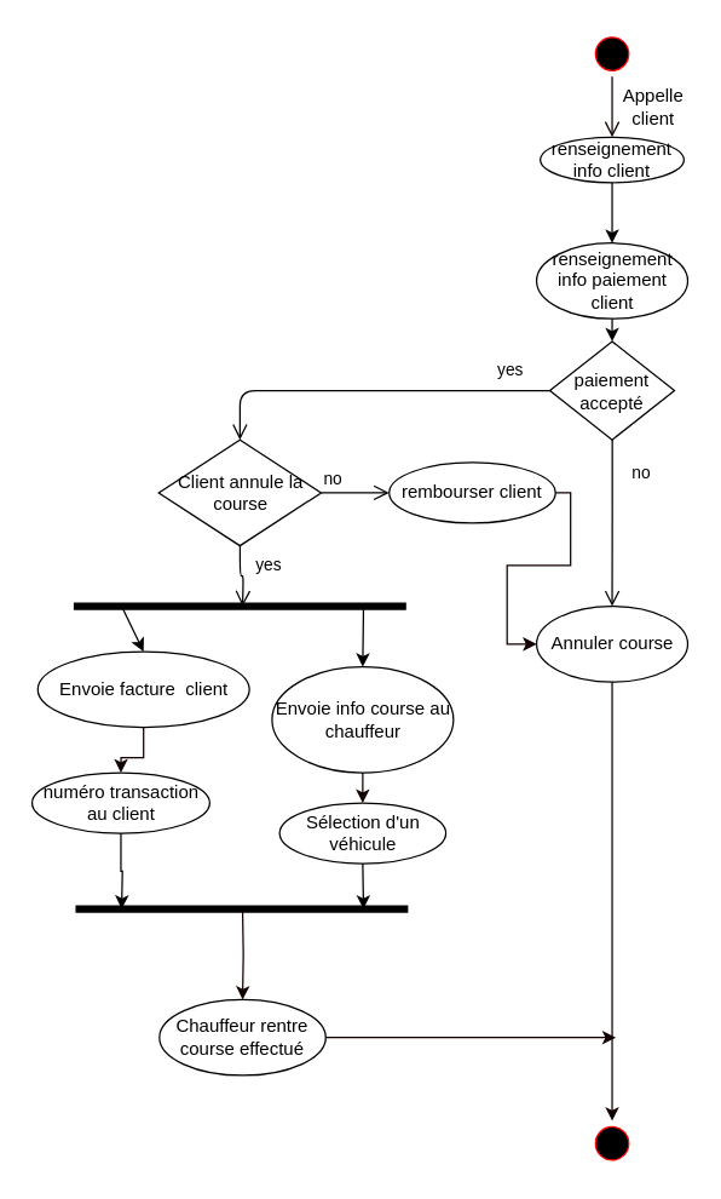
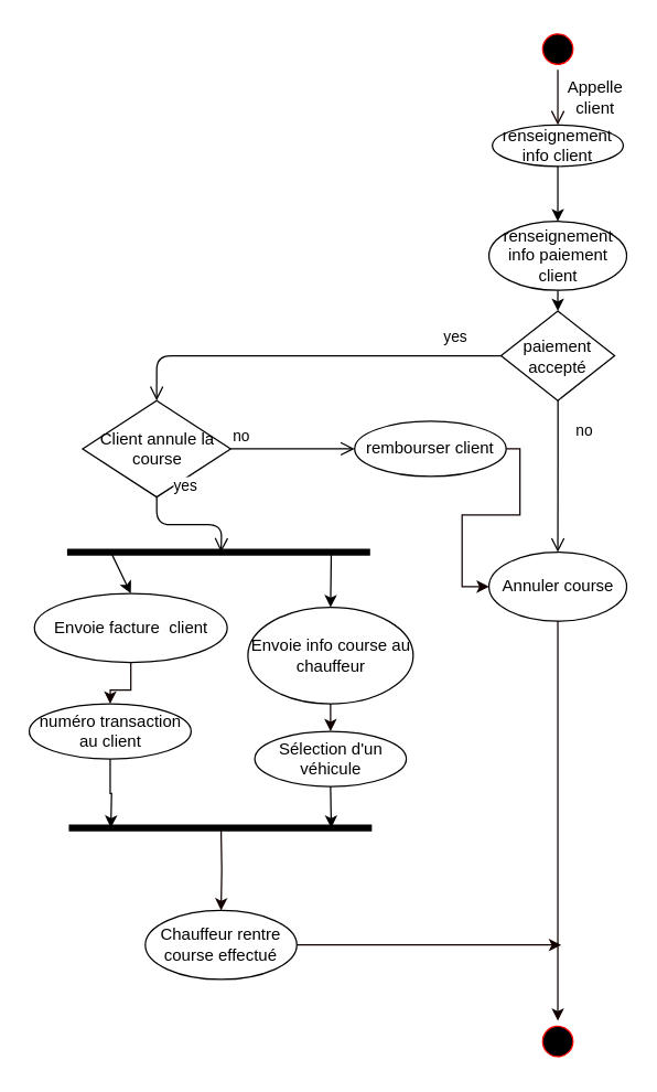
  <mxCell id="0" />
  <mxCell id="1" parent="0" />
  <mxCell id="2" value="" style="ellipse;html=1;shape=startState;fillColor=#000000;strokeColor=#ff0000;" parent="1" vertex="1"><mxGeometry x="389.5" y="20" width="30" height="30" as="geometry" /></mxCell>
  <mxCell id="3" value="" style="edgeStyle=orthogonalEdgeStyle;html=1;verticalAlign=bottom;endArrow=open;endSize=8;entryX=0.5;entryY=0;entryDx=0;entryDy=0;strokeColor=#120000;" parent="1" source="2" target="4" edge="1"><mxGeometry relative="1" as="geometry"><mxPoint x="402" y="180" as="targetPoint" /></mxGeometry></mxCell>
  <mxCell id="4" value="renseignement info client" style="ellipse;whiteSpace=wrap;html=1;" parent="1" vertex="1"><mxGeometry x="357" width="95" height="30" as="geometry" y="90" /></mxCell>
  <mxCell id="5" style="edgeStyle=orthogonalEdgeStyle;rounded=0;orthogonalLoop=1;jettySize=auto;html=1;exitX=0.5;exitY=1;exitDx=0;exitDy=0;strokeColor=#120000;" parent="1" source="6" target="34" edge="1"><mxGeometry relative="1" as="geometry"><mxPoint x="80" y="600" as="targetPoint" /></mxGeometry></mxCell>
  <mxCell id="6" value="Envoie facture&amp;nbsp; client" style="ellipse;whiteSpace=wrap;html=1;" parent="1" vertex="1"><mxGeometry x="24.5" y="430" width="140" height="50" as="geometry" /></mxCell>
  <mxCell id="7" value="Appelle client" style="text;html=1;strokeColor=none;fillColor=none;align=center;verticalAlign=middle;whiteSpace=wrap;rounded=0;" parent="1" vertex="1"><mxGeometry x="412" y="60" width="40" height="20" as="geometry" /></mxCell>
  <mxCell id="8" value="" style="ellipse;html=1;shape=startState;fillColor=#000000;strokeColor=#ff0000;" parent="1" vertex="1"><mxGeometry x="389.5" y="740" width="30" height="30" as="geometry" /></mxCell>
  <mxCell id="9" style="edgeStyle=orthogonalEdgeStyle;rounded=0;orthogonalLoop=1;jettySize=auto;html=1;exitX=0.5;exitY=1;exitDx=0;exitDy=0;strokeColor=#120000;entryX=0.5;entryY=0;entryDx=0;entryDy=0;" parent="1" source="10" target="8" edge="1"><mxGeometry relative="1" as="geometry"><mxPoint x="404.5" y="470" as="targetPoint" /></mxGeometry></mxCell>
  <mxCell id="10" value="Annuler course" style="ellipse;whiteSpace=wrap;html=1;" parent="1" vertex="1"><mxGeometry x="354.5" y="400" width="100" height="50" as="geometry" /></mxCell>
  <mxCell id="11" value="renseignement info paiement client" style="ellipse;whiteSpace=wrap;html=1;" parent="1" vertex="1"><mxGeometry x="354.5" y="160" width="100" height="50" as="geometry" /></mxCell>
  <mxCell id="12" value="" style="endArrow=classic;html=1;strokeColor=#000000;exitX=0.5;exitY=1;exitDx=0;exitDy=0;entryX=0.5;entryY=0;entryDx=0;entryDy=0;" parent="1" source="4" target="11" edge="1"><mxGeometry width="50" height="50" relative="1" as="geometry"><mxPoint x="377" y="370" as="sourcePoint" /><mxPoint x="427" y="320" as="targetPoint" /></mxGeometry></mxCell>
  <mxCell id="13" value="" style="endArrow=classic;html=1;strokeColor=#000000;entryX=0.5;entryY=0;entryDx=0;entryDy=0;" parent="1" source="11" target="23" edge="1"><mxGeometry width="50" height="50" relative="1" as="geometry"><mxPoint x="387" y="250" as="sourcePoint" /><mxPoint x="405" y="260" as="targetPoint" /></mxGeometry></mxCell>
  <mxCell id="14" style="edgeStyle=orthogonalEdgeStyle;rounded=0;orthogonalLoop=1;jettySize=auto;html=1;exitX=0.5;exitY=1;exitDx=0;exitDy=0;entryX=0.5;entryY=0;entryDx=0;entryDy=0;strokeColor=#120000;" parent="1" source="15" target="18" edge="1"><mxGeometry relative="1" as="geometry" /></mxCell>
  <mxCell id="15" value="Envoie info course au chauffeur" style="ellipse;whiteSpace=wrap;html=1;" parent="1" vertex="1"><mxGeometry x="179.5" y="440" width="120" height="70" as="geometry" /></mxCell>
  <mxCell id="16" style="edgeStyle=orthogonalEdgeStyle;rounded=0;orthogonalLoop=1;jettySize=auto;html=1;entryX=0.5;entryY=0;entryDx=0;entryDy=0;strokeColor=#120000;" parent="1" target="20" edge="1"><mxGeometry relative="1" as="geometry"><mxPoint x="160" y="600" as="sourcePoint" /></mxGeometry></mxCell>
  <mxCell id="17" style="edgeStyle=orthogonalEdgeStyle;rounded=0;orthogonalLoop=1;jettySize=auto;html=1;exitX=0.5;exitY=1;exitDx=0;exitDy=0;strokeWidth=1;" edge="1" parent="1" source="18"><mxGeometry relative="1" as="geometry"><mxPoint x="240" y="600" as="targetPoint" /></mxGeometry></mxCell>
  <mxCell id="18" value="Sélection d'un véhicule" style="ellipse;whiteSpace=wrap;html=1;" parent="1" vertex="1"><mxGeometry x="184.5" y="530" width="110" height="40" as="geometry" /></mxCell>
  <mxCell id="19" style="edgeStyle=orthogonalEdgeStyle;rounded=0;orthogonalLoop=1;jettySize=auto;html=1;exitX=1;exitY=0.5;exitDx=0;exitDy=0;strokeColor=#120000;" parent="1" source="20" edge="1"><mxGeometry relative="1" as="geometry"><mxPoint x="407" y="685" as="targetPoint" /></mxGeometry></mxCell>
  <mxCell id="20" value="Chauffeur rentre course effectué" style="ellipse;whiteSpace=wrap;html=1;" parent="1" vertex="1"><mxGeometry x="105" y="660" width="110" height="50" as="geometry" /></mxCell>
  <mxCell id="21" style="edgeStyle=orthogonalEdgeStyle;rounded=0;orthogonalLoop=1;jettySize=auto;html=1;exitX=1;exitY=0.5;exitDx=0;exitDy=0;entryX=0;entryY=0.5;entryDx=0;entryDy=0;strokeColor=#120000;" parent="1" source="22" target="10" edge="1"><mxGeometry relative="1" as="geometry"><Array as="points"><mxPoint x="377" y="325" /><mxPoint x="377" y="373" /><mxPoint x="335" y="373" /><mxPoint x="335" y="425" /></Array></mxGeometry></mxCell>
  <mxCell id="22" value="rembourser client" style="ellipse;whiteSpace=wrap;html=1;" parent="1" vertex="1"><mxGeometry x="257" y="305" width="110" height="40" as="geometry" /></mxCell>
  <mxCell id="23" value="paiement accepté" style="rhombus;whiteSpace=wrap;html=1;" vertex="1" parent="1"><mxGeometry x="363.25" y="225" width="82.5" height="65" as="geometry" /></mxCell>
  <mxCell id="24" value="no" style="edgeStyle=orthogonalEdgeStyle;html=1;align=left;verticalAlign=bottom;endArrow=open;endSize=8;entryX=0.5;entryY=0;entryDx=0;entryDy=0;" edge="1" source="23" parent="1" target="10"><mxGeometry x="-0.438" y="11" relative="1" as="geometry"><mxPoint x="537" y="260" as="targetPoint" /><mxPoint as="offset" /></mxGeometry></mxCell>
  <mxCell id="25" value="yes" style="edgeStyle=orthogonalEdgeStyle;html=1;align=left;verticalAlign=top;endArrow=open;endSize=8;entryX=0.5;entryY=0;entryDx=0;entryDy=0;" edge="1" source="23" parent="1" target="26"><mxGeometry x="-0.695" y="-27" relative="1" as="geometry"><mxPoint x="157" y="240" as="targetPoint" /><mxPoint as="offset" /></mxGeometry></mxCell>
- <mxCell id="26" value="Client annule la course" style="rhombus;whiteSpace=wrap;html=1;" vertex="1" parent="1"><mxGeometry x="104.5" y="290" width="107.5" height="70" as="geometry" /></mxCell>
+ <mxCell id="26" value="Client annule la course" style="rhombus;whiteSpace=wrap;html=1;" vertex="1" parent="1"><mxGeometry x="59.5" y="290" width="107.5" height="70" as="geometry" /></mxCell>
  <mxCell id="27" value="no" style="edgeStyle=orthogonalEdgeStyle;html=1;align=left;verticalAlign=bottom;endArrow=open;endSize=8;entryX=0;entryY=0.5;entryDx=0;entryDy=0;" edge="1" source="26" parent="1" target="22"><mxGeometry x="-1" relative="1" as="geometry"><mxPoint x="329.5" y="120" as="targetPoint" /></mxGeometry></mxCell>
  <mxCell id="28" value="yes" style="edgeStyle=orthogonalEdgeStyle;html=1;align=left;verticalAlign=top;endArrow=open;endSize=8;" edge="1" source="26" parent="1"><mxGeometry x="0.042" y="21" relative="1" as="geometry"><mxPoint x="160" y="400" as="targetPoint" /><mxPoint x="-14" y="-20" as="offset" /></mxGeometry></mxCell>
  <mxCell id="29" value="" style="endArrow=none;html=1;strokeWidth=5;" edge="1" parent="1"><mxGeometry width="50" height="50" relative="1" as="geometry"><mxPoint x="48.25" y="400" as="sourcePoint" /><mxPoint x="268.25" y="400" as="targetPoint" /></mxGeometry></mxCell>
  <mxCell id="30" value="" style="endArrow=classic;html=1;strokeWidth=1;entryX=0.5;entryY=0;entryDx=0;entryDy=0;" edge="1" parent="1" target="6"><mxGeometry width="50" height="50" relative="1" as="geometry"><mxPoint x="80" y="400" as="sourcePoint" /><mxPoint x="437" y="460" as="targetPoint" /></mxGeometry></mxCell>
  <mxCell id="31" value="" style="endArrow=classic;html=1;strokeWidth=1;entryX=0.5;entryY=0;entryDx=0;entryDy=0;" edge="1" parent="1" target="15"><mxGeometry width="50" height="50" relative="1" as="geometry"><mxPoint x="240" y="400" as="sourcePoint" /><mxPoint x="99.5" y="470" as="targetPoint" /></mxGeometry></mxCell>
  <mxCell id="32" value="" style="endArrow=none;html=1;strokeWidth=5;" edge="1" parent="1"><mxGeometry width="50" height="50" relative="1" as="geometry"><mxPoint x="49.5" y="600" as="sourcePoint" /><mxPoint x="269.5" y="600" as="targetPoint" /></mxGeometry></mxCell>
  <mxCell id="33" style="edgeStyle=orthogonalEdgeStyle;rounded=0;orthogonalLoop=1;jettySize=auto;html=1;exitX=0.5;exitY=1;exitDx=0;exitDy=0;strokeWidth=1;" edge="1" parent="1" source="34"><mxGeometry relative="1" as="geometry"><mxPoint x="80" y="600" as="targetPoint" /></mxGeometry></mxCell>
  <mxCell id="34" value="&lt;span&gt;numéro transaction au client&lt;/span&gt;" style="ellipse;whiteSpace=wrap;html=1;" vertex="1" parent="1"><mxGeometry x="20.75" y="510" width="117.5" height="40" as="geometry" /></mxCell>
